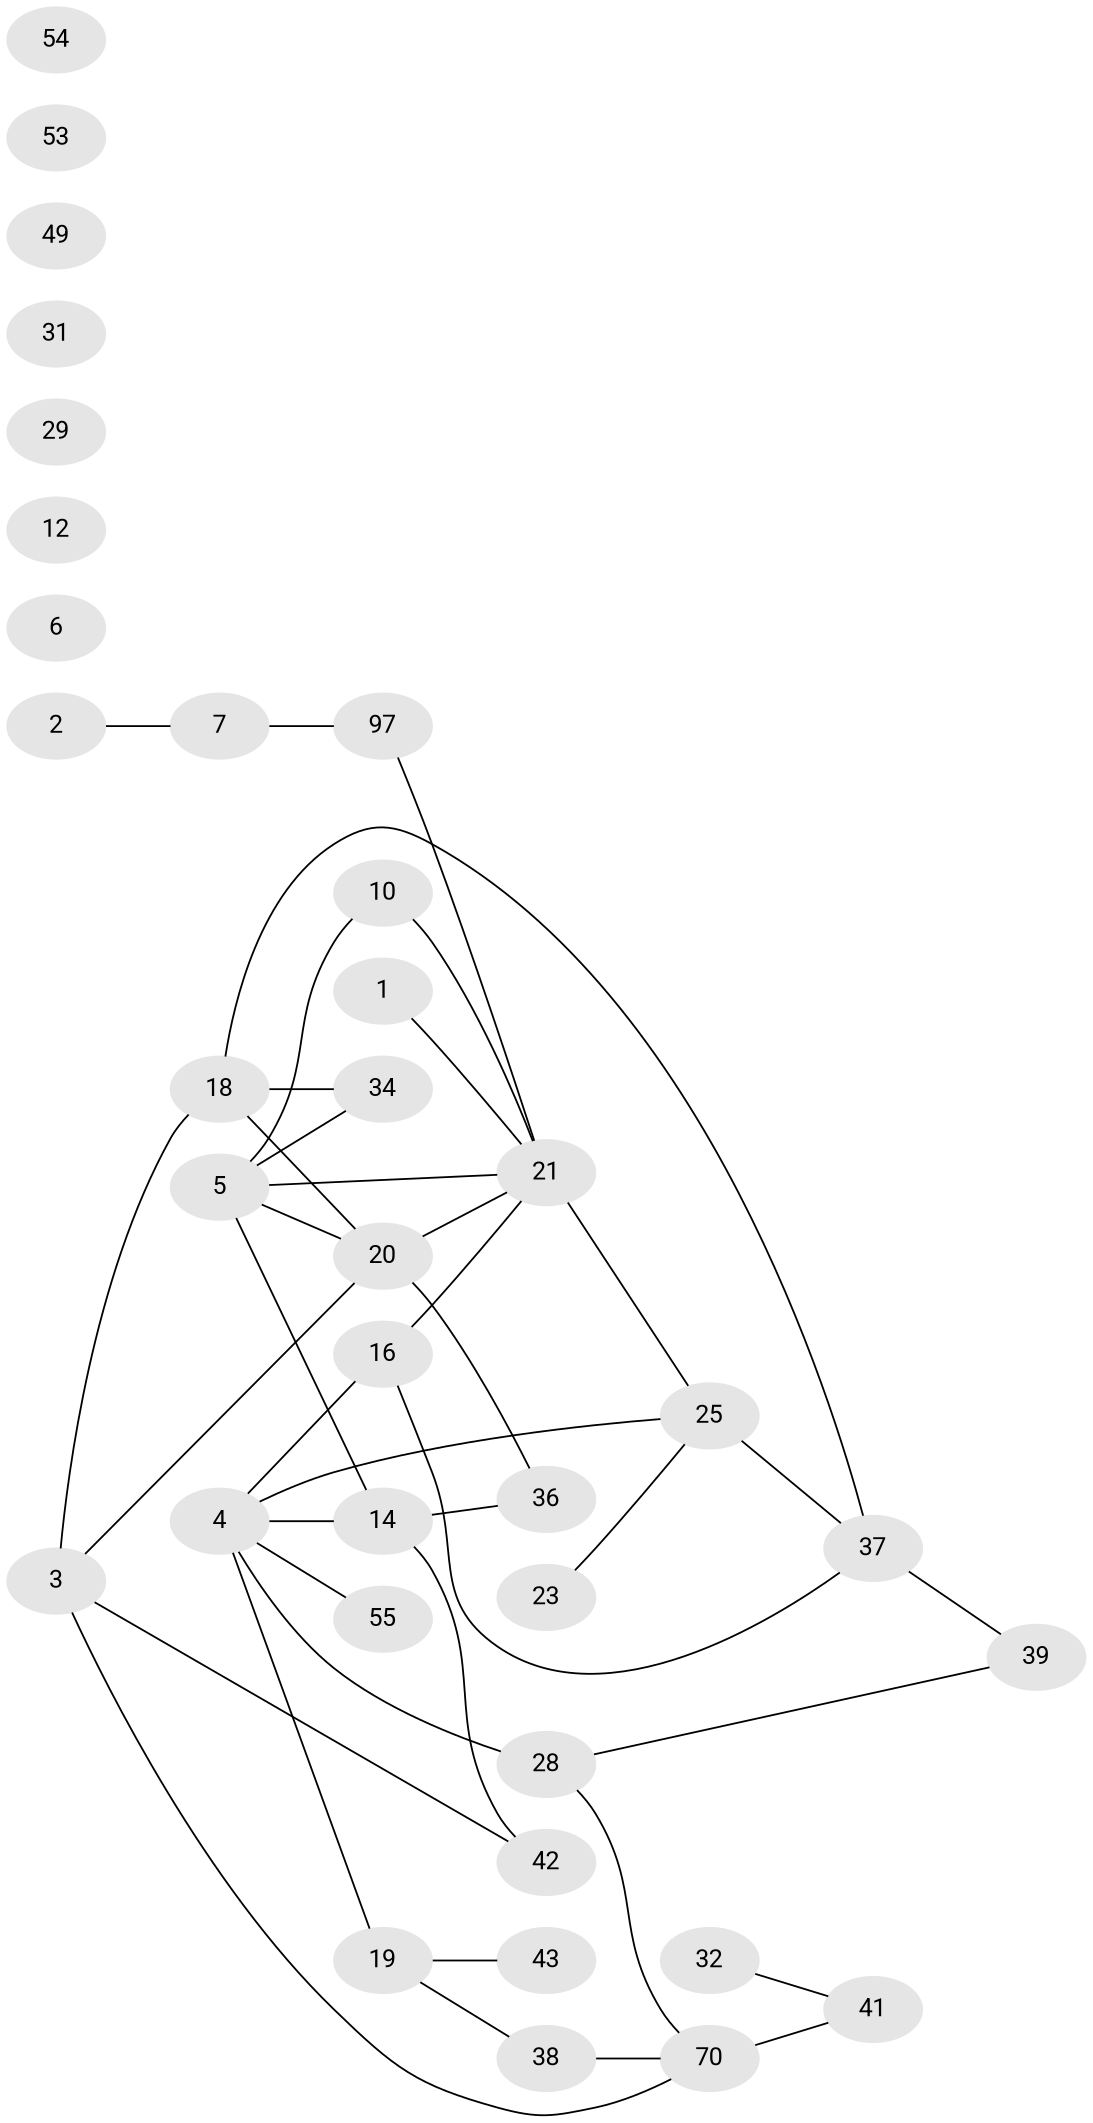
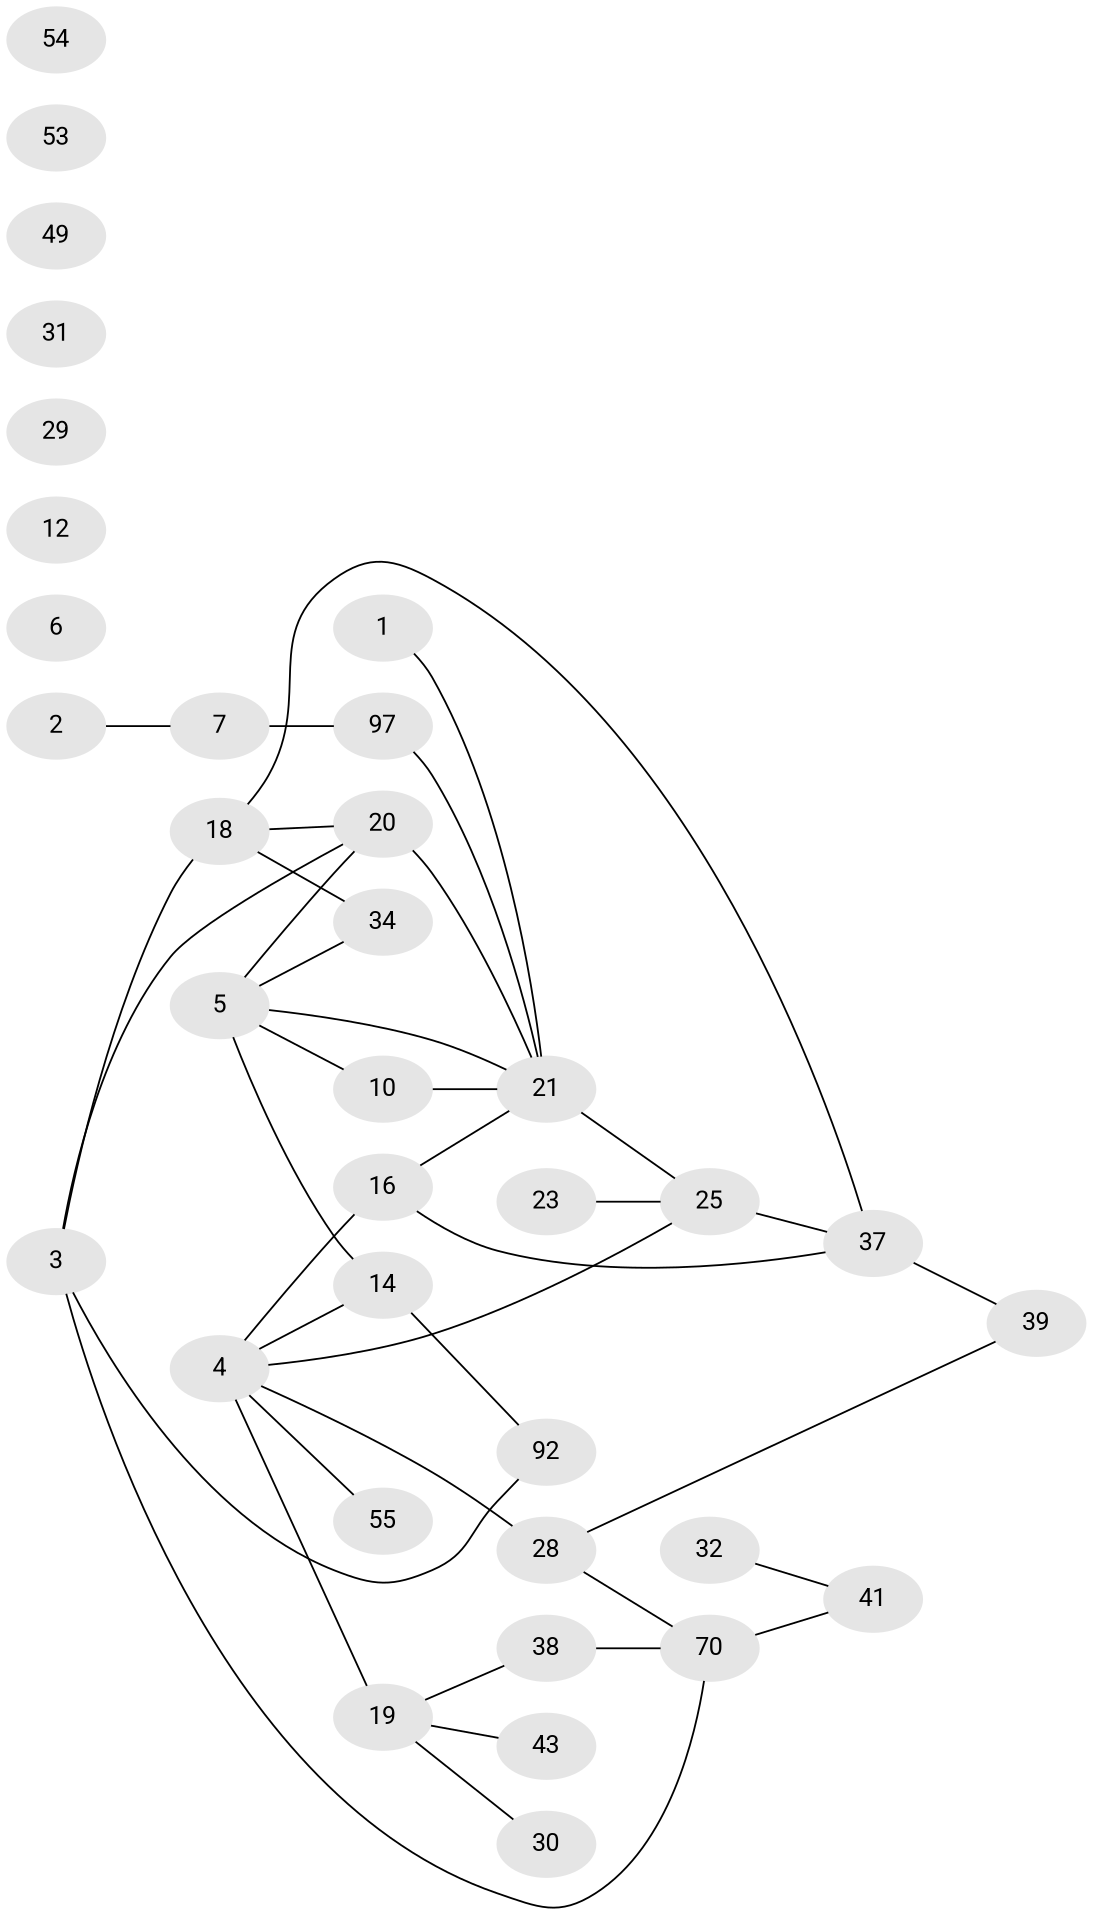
  graph {
    fontname=Roboto
    rankdir=LR
    node [color=gray90 fontname=Roboto style=filled]
    edge [fontname=Roboto]
    21 [super="+26"]
    25 [super="+51"]
    1
    7 [super="+8"]
    n5 [label=97 super="+27"]
    2
    3 [super="+15"]
    18 [super="+44"]
    20 [super="+45"]
    n10 [label=70 super="+50"]
-   42
+   42 [label=92]
    34
    37 [super="+52"]
-   36
    41 [super="+56"]
    4 [super="+9"]
    14 [super="+35"]
    16 [super="+33"]
    19 [super="+22"]
    28
    55
+   30
    38
    43
    39 [super="+47"]
    5 [super="+46"]
    10 [super="+11"]
    6
    12 [super="+13"]
    23 [super="+24"]
    29
    31
    32 [super="+48"]
    49
    53
    54
    21 -- 25
    25 -- 37
    1 -- 21
    7 -- n5
    n5 -- 21
    2 -- 7
    3 -- 18
    3 -- 20
    3 -- n10
    3 -- 42
    18 -- 20
    18 -- 34
    18 -- 37
    20 -- 21
-   20 -- 36
    n10 -- 41
    37 -- 39
    4 -- 25 [weight=2]
    4 -- 14
    4 -- 16
    4 -- 19
    4 -- 28
    4 -- 55
    14 -- 42
-   14 -- 36
    16 -- 21 [weight=2]
    16 -- 37
+   19 -- 30
    19 -- 38
    19 -- 43
    28 -- n10
    28 -- 39
    38 -- n10
    5 -- 21
    5 -- 20
    5 -- 34
    5 -- 14
    5 -- 10
    10 -- 21 [weight=2]
    23 -- 25
    32 -- 41
  }
